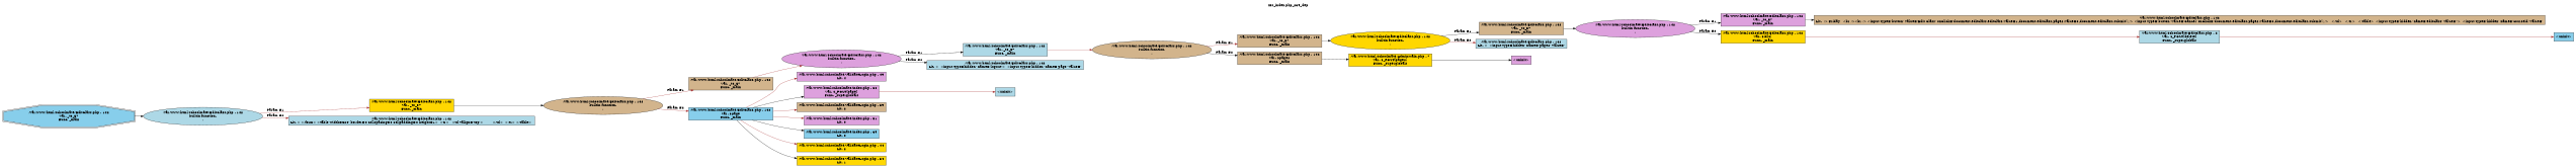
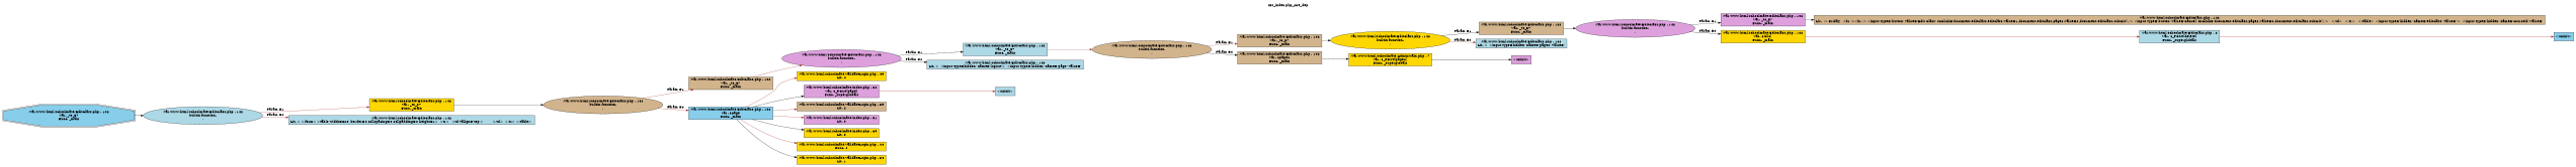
  digraph {
    label="xss_index.php_239_dep"
    labelloc=t
    rankdir=LR
    node [fillcolor=tan shape=box style=filled]
    edge [color=black]
    n1 [fillcolor=skyblue label="/var/www/html/schoolmate/EditClass.php : 142\nVar: _t0_57\nFunc: _main\n" shape=doubleoctagon]
    n2 [fillcolor=lightblue label="/var/www/html/schoolmate/EditClass.php : 142\nbuiltin function:\n.\n" shape=ellipse]
    n3 [fillcolor=gold label="/var/www/html/schoolmate/EditClass.php : 142\nVar: _t0_57\nFunc: _main\n"]
    n4 [fillcolor=lightblue label="/var/www/html/schoolmate/EditClass.php : 142\nLit: > </form> <table width=520' border=0 cellspacing=0 cellpadding=0 height=1>  <tr>   <td valign='top'>	&nbsp;   </td>  </tr> </table> \n"]
    n5 [label="/var/www/html/schoolmate/EditClass.php : 142\nbuiltin function:\n.\n" shape=ellipse]
    n6 [label="/var/www/html/schoolmate/EditClass.php : 142\nVar: _t0_57\nFunc: _main\n"]
    n7 [fillcolor=skyblue label="/var/www/html/schoolmate/EditClass.php : 142\nVar: $page\nFunc: _main\n"]
    n8 [fillcolor=plum label="/var/www/html/schoolmate/EditClass.php : 142\nbuiltin function:\n.\n" shape=ellipse]
-   n9 [fillcolor=plum label="/var/www/html/schoolmate/ValidateLogin.php : 49\nLit: 4\n"]
+   n9 [fillcolor=gold label="/var/www/html/schoolmate/ValidateLogin.php : 49\nLit: 4\n"]
    n10 [fillcolor=plum label="/var/www/html/schoolmate/index.php : 36\nVar: $_POST[page]\nFunc: _superglobals\n"]
    n11 [label="/var/www/html/schoolmate/ValidateLogin.php : 39\nLit: 2\n"]
    n12 [fillcolor=plum label="/var/www/html/schoolmate/index.php : 51\nLit: 0\n"]
-   n13 [fillcolor=skyblue label="/var/www/html/schoolmate/index.php : 39\nLit: 0\n"]
-   n14 [fillcolor=gold label="/var/www/html/schoolmate/ValidateLogin.php : 44\nLit: 2\n"]
+   n13 [fillcolor=gold label="/var/www/html/schoolmate/index.php : 39\nLit: 0\n"]
+   n14 [fillcolor=gold label="/var/www/html/schoolmate/ValidateLogin.php : 44\nFunc: 2\n"]
    n15 [fillcolor=gold label="/var/www/html/schoolmate/ValidateLogin.php : 34\nLit: 1\n"]
    n16 [fillcolor=lightblue label="/var/www/html/schoolmate/EditClass.php : 142\nVar: _t0_57\nFunc: _main\n"]
    n17 [fillcolor=lightblue label="/var/www/html/schoolmate/EditClass.php : 142\nLit: >  <input type=hidden' name='logout'>  <input type='hidden' name='page' value='\n"]
    n18 [label="/var/www/html/schoolmate/EditClass.php : 142\nbuiltin function:\n.\n" shape=ellipse]
    n19 [label="/var/www/html/schoolmate/EditClass.php : 142\nVar: _t0_57\nFunc: _main\n"]
    n20 [label="/var/www/html/schoolmate/EditClass.php : 142\nVar: $page2\nFunc: _main\n"]
    n21 [fillcolor=gold label="/var/www/html/schoolmate/EditClass.php : 142\nbuiltin function:\n.\n" shape=ellipse]
    n22 [fillcolor=gold label="/var/www/html/schoolmate/AdminMain.php : 7\nVar: $_POST[page2]\nFunc: _superglobals\n"]
    n23 [label="/var/www/html/schoolmate/EditClass.php : 142\nVar: _t0_57\nFunc: _main\n"]
    n24 [fillcolor=lightblue label="/var/www/html/schoolmate/EditClass.php : 142\nLit: >  <input type=hidden' name='page2' value='\n"]
    n25 [fillcolor=plum label="/var/www/html/schoolmate/EditClass.php : 142\nbuiltin function:\n.\n" shape=ellipse]
    n26 [fillcolor=plum label="/var/www/html/schoolmate/EditClass.php : 142\nVar: _t0_57\nFunc: _main\n"]
    n27 [fillcolor=gold label="/var/www/html/schoolmate/EditClass.php : 142\nVar: $id[0]\nFunc: _main\n"]
    n28 [label="/var/www/html/schoolmate/EditClass.php : 142\nLit:  /> Friday   <br /><br />	<input type='button' value='Edit Class' onClick='document.editclass.editclass.value=1;document.editclass.page2.value=0;document.editclass.submit();'>	<input type='button' value='Cancel' onClick='document.editclass.page2.value=0;document.editclass.submit();'>   </td>   </tr>   </table>  <input type='hidden' name='editclass' value=''>  <input type='hidden' name='courseid' value='\n"]
    n29 [fillcolor=lightblue label="/var/www/html/schoolmate/EditClass.php : 2\nVar: $_POST[delete]\nFunc: _superglobals\n"]
    n30 [fillcolor=skyblue label="<uninit>"]
    n31 [fillcolor=plum label="<uninit>"]
    n32 [fillcolor=lightblue label="<uninit>"]
    n1 -> n2
    n2 -> n3 [color=brown label="Param #1"]
    n2 -> n4 [color=brown label="Param #2"]
    n3 -> n5
    n5 -> n6 [color=brown label="Param #1"]
    n5 -> n7 [color=brown label="Param #2"]
    n6 -> n8 [color=brown]
    n7 -> n9 [color=brown]
    n7 -> n10
    n7 -> n11 [color=brown]
    n7 -> n12 [color=brown]
    n7 -> n13
    n7 -> n14 [color=brown]
    n7 -> n15
    n8 -> n16 [label="Param #1"]
    n8 -> n17 [label="Param #2"]
    n10 -> n32 [color=brown]
    n16 -> n18 [color=brown]
    n18 -> n19 [color=brown label="Param #1"]
    n18 -> n20 [label="Param #2"]
    n19 -> n21
    n20 -> n22
    n21 -> n23 [label="Param #1"]
    n21 -> n24 [color=brown label="Param #2"]
    n22 -> n31
    n23 -> n25
    n25 -> n26 [label="Param #1"]
    n25 -> n27 [label="Param #2"]
    n26 -> n28
    n27 -> n29 [color=brown]
    n29 -> n30 [color=brown]
  }
